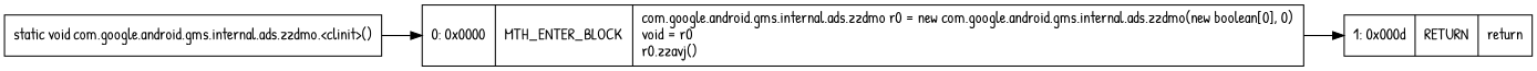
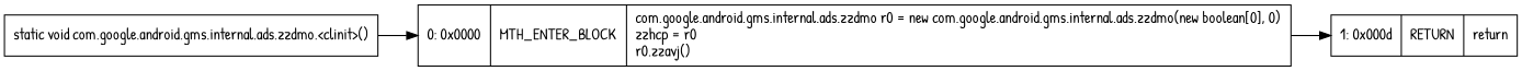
  digraph {
    rankdir=LR
    fontname="Patrick Hand"
    node [shape=record fontname="Patrick Hand"]
    edge [fontname="Patrick Hand"]
-   n1 [label="{0\:\ 0x0000|MTH_ENTER_BLOCK\l|com.google.android.gms.internal.ads.zzdmo r0 = new com.google.android.gms.internal.ads.zzdmo(new boolean[0], 0)\lvoid = r0\lr0.zzavj()\l}"]
+   n1 [label="{0\:\ 0x0000|MTH_ENTER_BLOCK\l|com.google.android.gms.internal.ads.zzdmo r0 = new com.google.android.gms.internal.ads.zzdmo(new boolean[0], 0)\lzzhcp = r0\lr0.zzavj()\l}"]
    n2 [label="{1\:\ 0x000d|RETURN\l|return\l}"]
    n3 [label="{static void com.google.android.gms.internal.ads.zzdmo.\<clinit\>() }"]
    n1 -> n2
    n3 -> n1
  }
